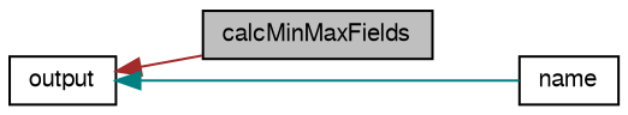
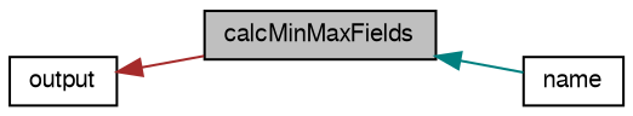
  digraph {
    rankdir=LR
    node [color=black fontname=FreeSans fontsize=10 shape=record]
    edge [dir=back fontname=FreeSans fontsize=10 labelfontname=FreeSans labelfontsize=10 style=solid]
    n1 [fillcolor=grey75 fontcolor=black height=0.2 label=calcMinMaxFields style=filled width=0.4]
    n2 [height=0.2 label=name width=0.4]
    n3 [height=0.2 label=output width=0.4]
-   n3 -> n2 [color=teal]
+   n1 -> n2 [color=teal]
    n3 -> n1 [color=brown]
  }
